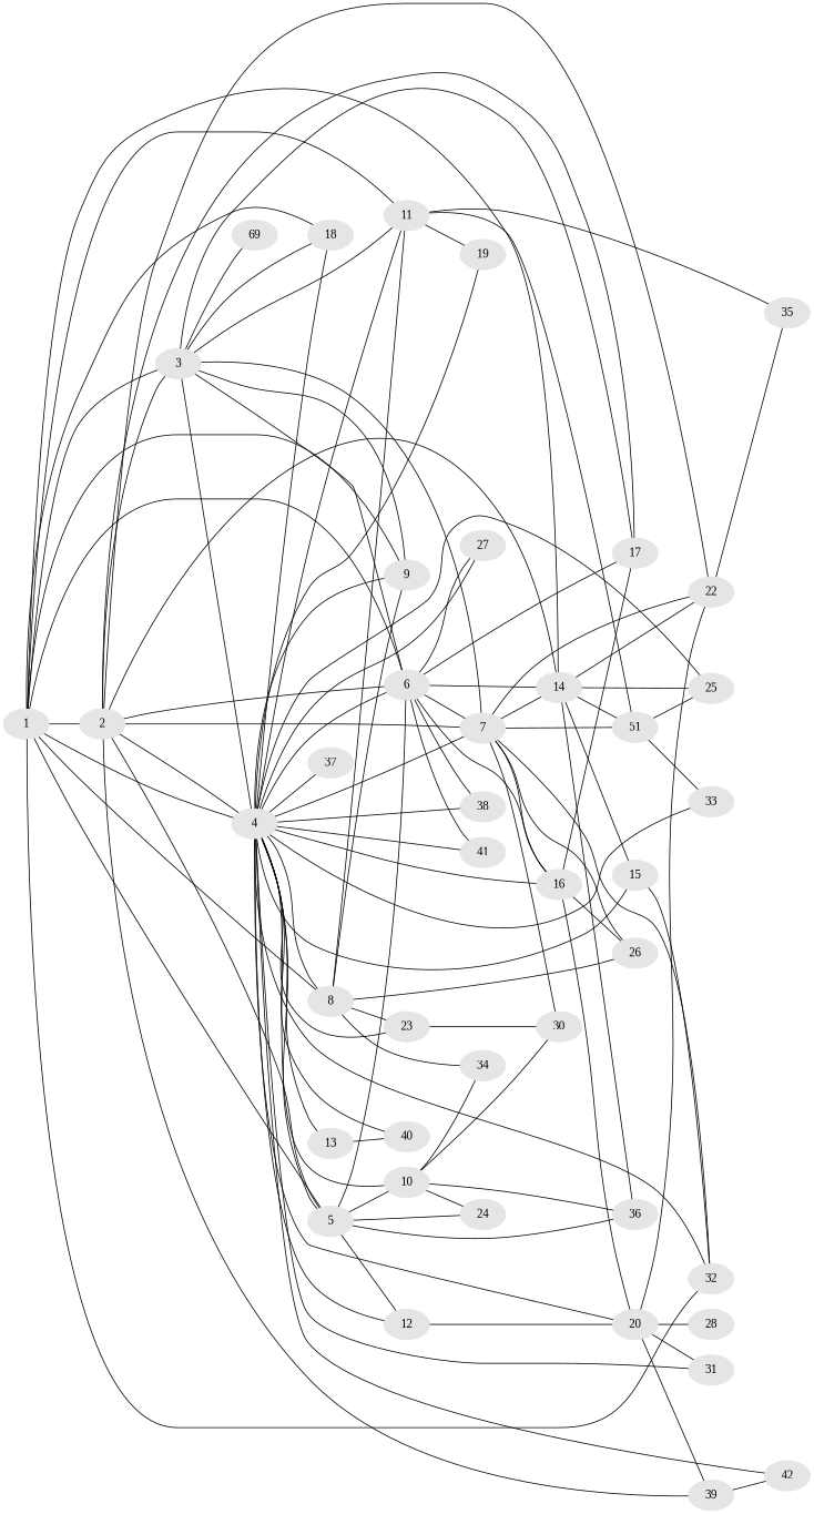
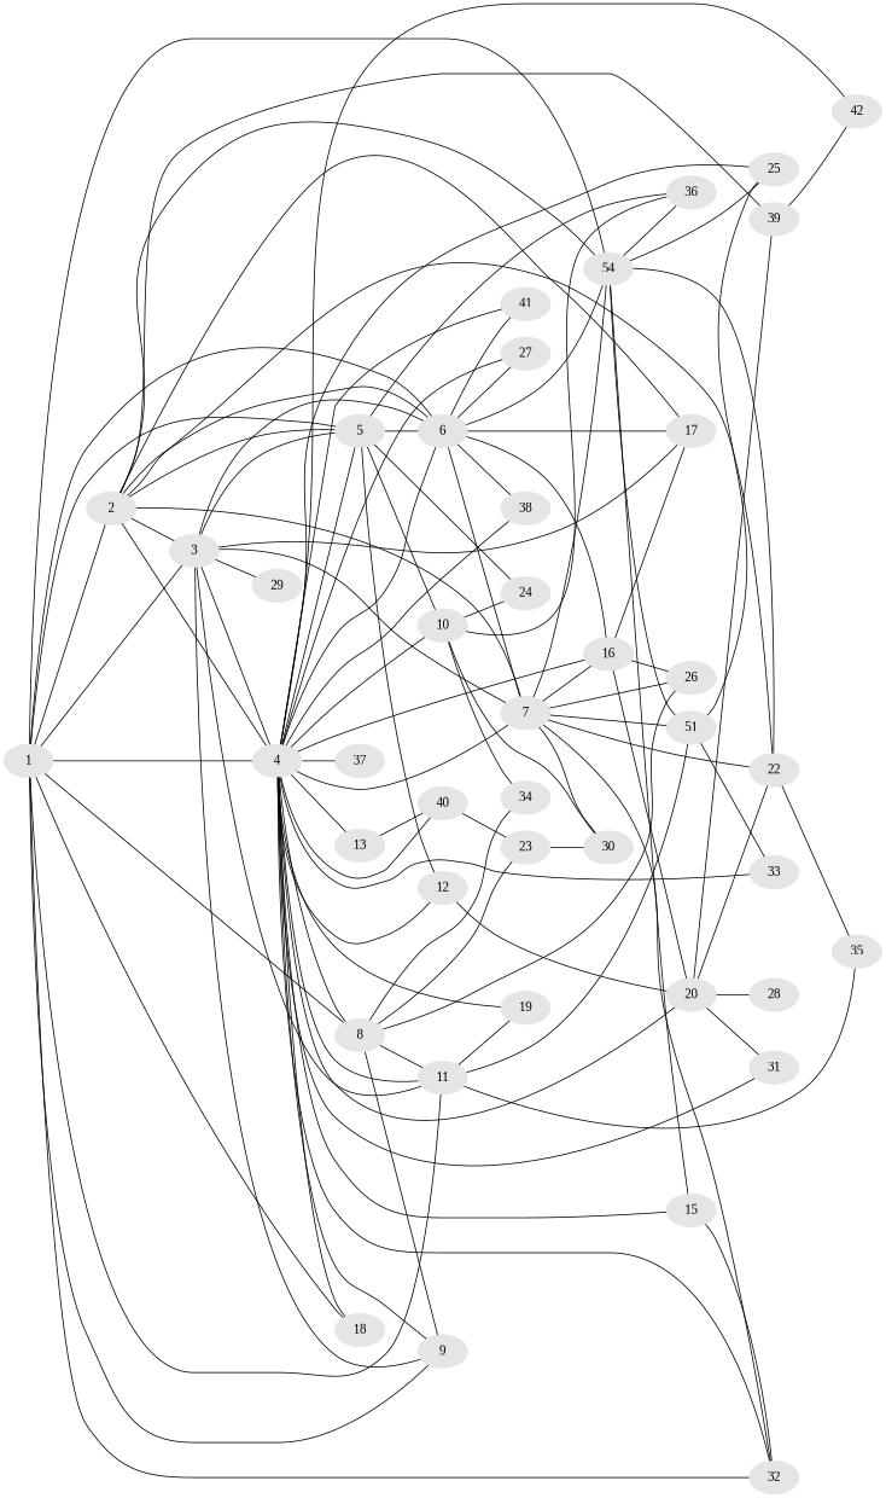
  graph {
    fontname="Liberation Serif"
    rankdir=LR
    node [color=gray90 fontname="Liberation Serif" style=filled]
    edge [fontname="Liberation Serif" weight=1.0]
    1
    2
    3
    4
    5
    6
    8
    9
    11
    18
    32
-   14
+   14 [label=54]
    7
    22
    39
    17
-   29 [label=69]
+   29
    10
    12
    13
    15
    16
    19
    20
    23
    25
    27
    31
    33
    37
    38
    40
    41
    42
    24
    36
    n37 [label=51]
    26
    30
    34
    35
    28
    1 -- 2 [weight=4.0]
    1 -- 3 [weight=2.0]
    1 -- 4 [weight=4.0]
    1 -- 5 [weight=2.0]
    1 -- 6 [weight=2.0]
    1 -- 8
    1 -- 9
    1 -- 11 [weight=4.0]
    1 -- 18
    1 -- 32 [weight=5.0]
    1 -- 14 [weight=2.0]
    2 -- 3 [weight=3.0]
    2 -- 4 [weight=4.0]
    2 -- 5 [weight=3.0]
    2 -- 6 [weight=2.0]
    2 -- 14 [weight=2.0]
    2 -- 7 [weight=2.0]
    2 -- 22
    2 -- 39 [weight=2.0]
    2 -- 17
    3 -- 4 [weight=2.0]
-   3 -- 18
+   3 -- 5
    3 -- 6 [weight=2.0]
    3 -- 9
    3 -- 11
    3 -- 7
    3 -- 17
    3 -- 29
    4 -- 5 [weight=2.0]
    4 -- 6 [weight=2.0]
    4 -- 8 [weight=2.0]
    4 -- 9
    4 -- 11
    4 -- 18
    4 -- 32
    4 -- 7 [weight=3.0]
    4 -- 10 [weight=3.0]
    4 -- 12 [weight=2.0]
    4 -- 13
    4 -- 15
    4 -- 16
    4 -- 19
    4 -- 20 [weight=2.0]
-   4 -- 23
+   40 -- 23
    4 -- 25
    4 -- 27
    4 -- 31
    4 -- 33
    4 -- 37
    4 -- 38
    4 -- 40
    4 -- 41
    4 -- 42
    5 -- 6
    5 -- 10
    5 -- 12
    5 -- 24
    5 -- 36 [weight=2.0]
    6 -- 14
    6 -- 7
    6 -- 17 [weight=2.0]
    6 -- 16
    6 -- 27
    6 -- 38
    6 -- 41
    8 -- 9
    8 -- 11
    8 -- 23 [weight=2.0]
    8 -- 26
    8 -- 34
    11 -- 19 [weight=2.0]
    11 -- n37
    11 -- 35
    14 -- 22
    14 -- 15
    14 -- 25
    14 -- 36
    14 -- n37
    7 -- 32
    7 -- 14
    7 -- 22
    7 -- 16
    7 -- n37
    7 -- 26
    7 -- 30
    22 -- 35
    39 -- 42
    10 -- 24 [weight=2.0]
    10 -- 36
    10 -- 30
    10 -- 34
    12 -- 20 [weight=2.0]
    13 -- 40
    15 -- 32
    16 -- 17
    16 -- 20
    16 -- 26
    20 -- 22
    20 -- 39 [weight=2.0]
    20 -- 31
    20 -- 28
    23 -- 30
    n37 -- 25
    n37 -- 33
  }
